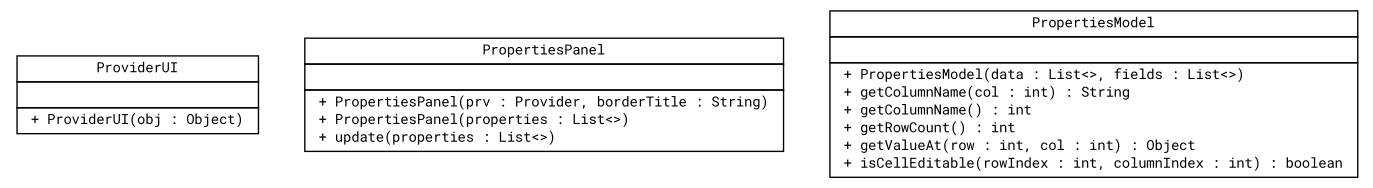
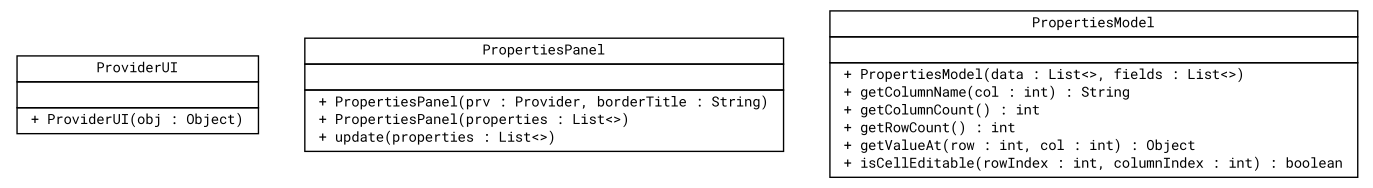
  digraph {
    nodesep=0.25
    ranksep=0.5
    fontname="Roboto Mono"
    node [fontcolor=black fontname="Roboto Mono" fontsize=10.0 shape=plaintext]
    n1 [label=<<table title="sorcer.core.provider.ui.ProviderUI" border="0" cellborder="1" cellspacing="0" cellpadding="2" port="p" href="./ProviderUI.html"> 		<tr><td><table border="0" cellspacing="0" cellpadding="1"> <tr><td align="center" balign="center"> ProviderUI </td></tr> 		</table></td></tr> 		<tr><td><table border="0" cellspacing="0" cellpadding="1"> <tr><td align="left" balign="left">  </td></tr> 		</table></td></tr> 		<tr><td><table border="0" cellspacing="0" cellpadding="1"> <tr><td align="left" balign="left"> + ProviderUI(obj : Object) </td></tr> 		</table></td></tr> 		</table>>]
    n2 [label=<<table title="sorcer.core.provider.ui.PropertiesPanel" border="0" cellborder="1" cellspacing="0" cellpadding="2" port="p" href="./PropertiesPanel.html"> 		<tr><td><table border="0" cellspacing="0" cellpadding="1"> <tr><td align="center" balign="center"> PropertiesPanel </td></tr> 		</table></td></tr> 		<tr><td><table border="0" cellspacing="0" cellpadding="1"> <tr><td align="left" balign="left">  </td></tr> 		</table></td></tr> 		<tr><td><table border="0" cellspacing="0" cellpadding="1"> <tr><td align="left" balign="left"> + PropertiesPanel(prv : Provider, borderTitle : String) </td></tr> <tr><td align="left" balign="left"> + PropertiesPanel(properties : List&lt;&gt;) </td></tr> <tr><td align="left" balign="left"> + update(properties : List&lt;&gt;) </td></tr> 		</table></td></tr> 		</table>>]
-   n3 [label=<<table title="sorcer.core.provider.ui.PropertiesModel" border="0" cellborder="1" cellspacing="0" cellpadding="2" port="p" href="./PropertiesModel.html"> 		<tr><td><table border="0" cellspacing="0" cellpadding="1"> <tr><td align="center" balign="center"> PropertiesModel </td></tr> 		</table></td></tr> 		<tr><td><table border="0" cellspacing="0" cellpadding="1"> <tr><td align="left" balign="left">  </td></tr> 		</table></td></tr> 		<tr><td><table border="0" cellspacing="0" cellpadding="1"> <tr><td align="left" balign="left"> + PropertiesModel(data : List&lt;&gt;, fields : List&lt;&gt;) </td></tr> <tr><td align="left" balign="left"> + getColumnName(col : int) : String </td></tr> <tr><td align="left" balign="left"> + getColumnName() : int </td></tr> <tr><td align="left" balign="left"> + getRowCount() : int </td></tr> <tr><td align="left" balign="left"> + getValueAt(row : int, col : int) : Object </td></tr> <tr><td align="left" balign="left"> + isCellEditable(rowIndex : int, columnIndex : int) : boolean </td></tr> 		</table></td></tr> 		</table>>]
+   n3 [label=<<table title="sorcer.core.provider.ui.PropertiesModel" border="0" cellborder="1" cellspacing="0" cellpadding="2" port="p" href="./PropertiesModel.html"> 		<tr><td><table border="0" cellspacing="0" cellpadding="1"> <tr><td align="center" balign="center"> PropertiesModel </td></tr> 		</table></td></tr> 		<tr><td><table border="0" cellspacing="0" cellpadding="1"> <tr><td align="left" balign="left">  </td></tr> 		</table></td></tr> 		<tr><td><table border="0" cellspacing="0" cellpadding="1"> <tr><td align="left" balign="left"> + PropertiesModel(data : List&lt;&gt;, fields : List&lt;&gt;) </td></tr> <tr><td align="left" balign="left"> + getColumnName(col : int) : String </td></tr> <tr><td align="left" balign="left"> + getColumnCount() : int </td></tr> <tr><td align="left" balign="left"> + getRowCount() : int </td></tr> <tr><td align="left" balign="left"> + getValueAt(row : int, col : int) : Object </td></tr> <tr><td align="left" balign="left"> + isCellEditable(rowIndex : int, columnIndex : int) : boolean </td></tr> 		</table></td></tr> 		</table>>]
  }
